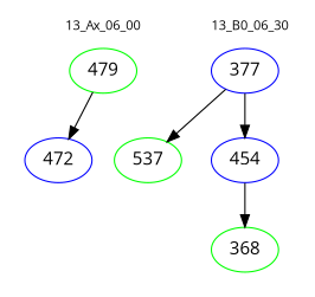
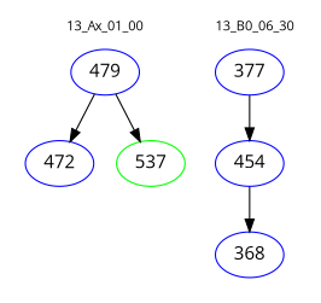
  digraph {
    fontname="Open Sans"
    node [color=blue fontname="Open Sans"]
    edge [color=black fontname="Open Sans"]
-   n1 [color=green label=479]
+   n1 [label=479]
    n2 [label=472]
    n3 [color=green label=537]
    n4 [label=377]
    n5 [label=454]
-   n6 [color=green label=368]
+   n6 [label=368]
    subgraph cluster_1 {
      color=white
      fontsize=10
-     label="13_Ax_06_00"
+     label="13_Ax_01_00"
      n1
      n2
      n3
    }
    subgraph cluster_2 {
      color=white
      fontsize=10
      label="13_B0_06_30"
      n4
      n5
      n6
    }
    n1 -> n2
-   n4 -> n3
+   n1 -> n3
    n4 -> n5
    n5 -> n6
  }
